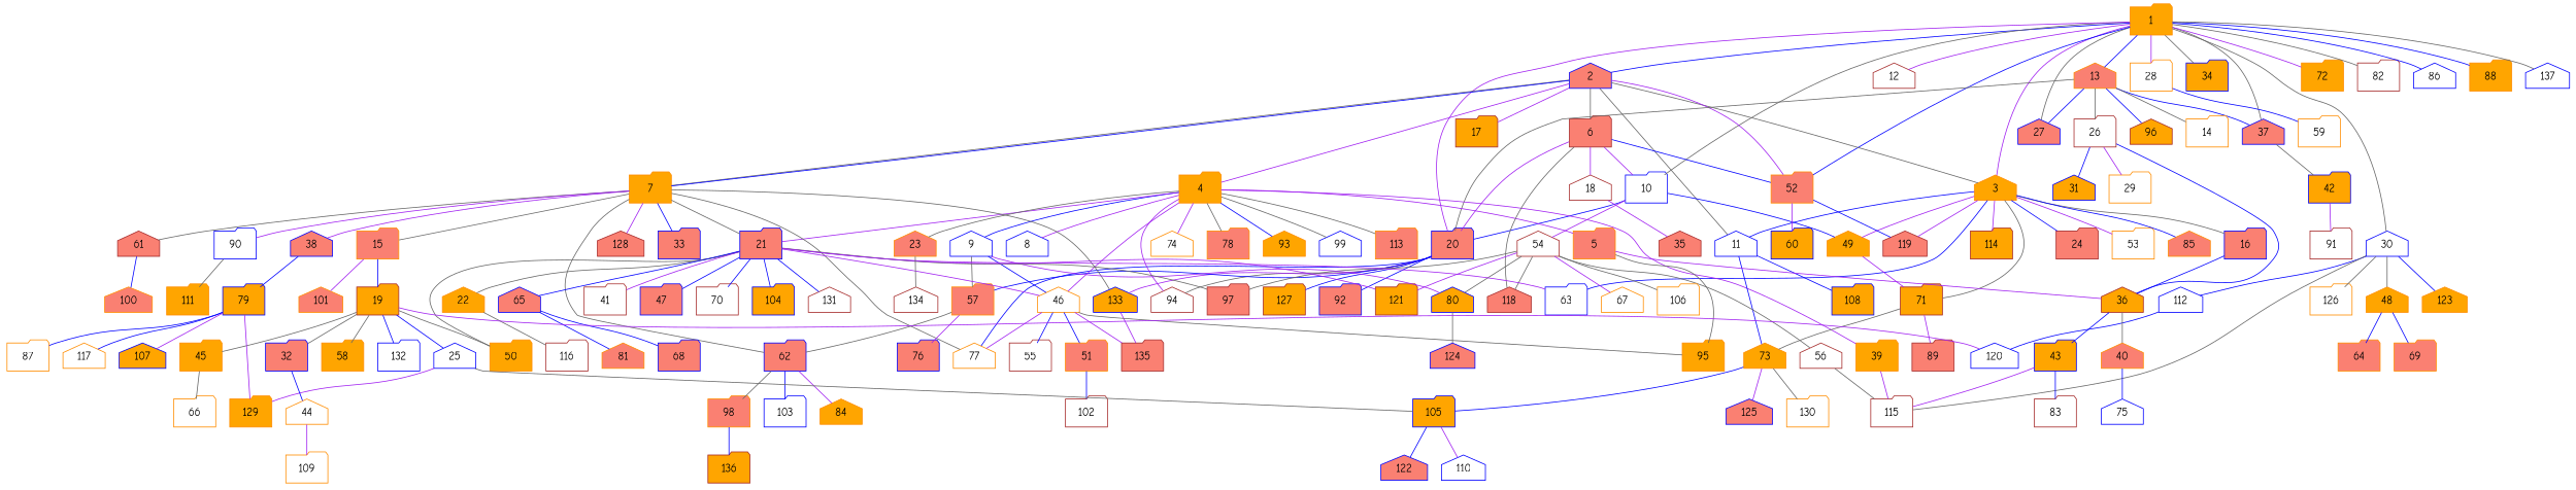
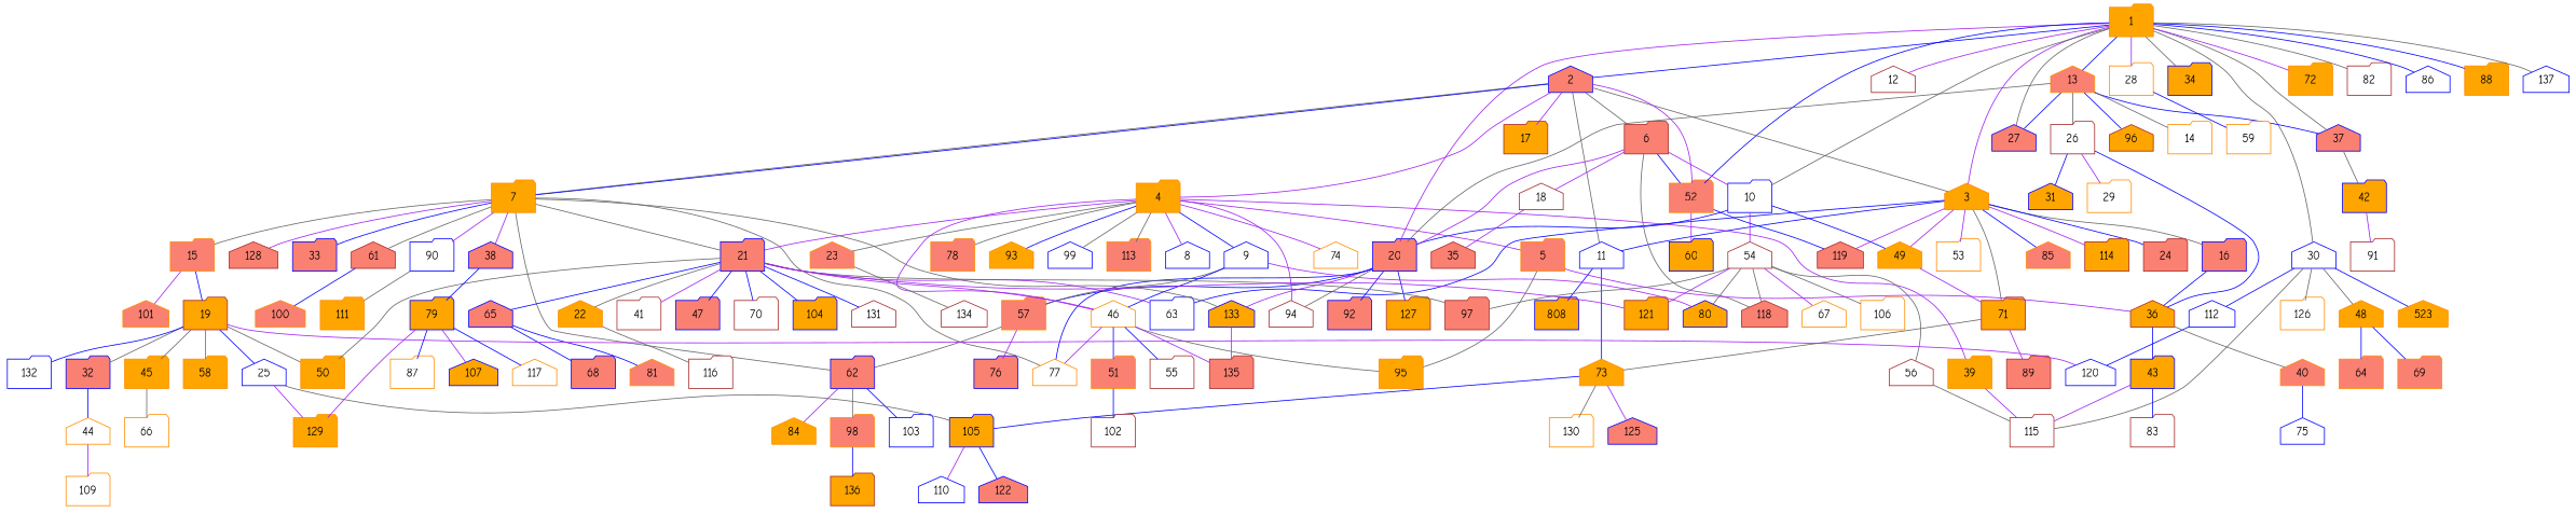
  graph {
    fontname="Comic Neue"
    node [color=darkorange fillcolor=white fontname="Comic Neue" shape=folder style=filled]
    edge [color=blue fontname="Comic Neue"]
    1 [fillcolor=orange]
    2 [color=blue fillcolor=salmon shape=house]
    3 [fillcolor=orange shape=house]
    10 [color=blue]
    12 [color=brown shape=house]
    13 [fillcolor=salmon shape=house]
    20 [color=blue fillcolor=salmon]
    27 [color=blue fillcolor=salmon shape=house]
    28
    30 [color=blue shape=house]
    34 [color=blue fillcolor=orange]
    37 [color=blue fillcolor=salmon shape=house]
    52 [fillcolor=salmon]
    72 [fillcolor=orange]
    82 [color=brown]
    86 [color=blue shape=house]
    88 [fillcolor=orange]
    137 [color=blue shape=house]
    4 [fillcolor=orange]
    6 [color=brown fillcolor=salmon]
    7 [fillcolor=orange]
    11 [color=blue shape=house]
    17 [color=brown fillcolor=orange]
    16 [color=blue fillcolor=salmon]
    24 [color=brown fillcolor=salmon]
    49 [fillcolor=orange shape=house]
    53
    63 [color=blue]
    71 [color=brown fillcolor=orange]
    85 [fillcolor=salmon shape=house]
    114 [color=brown fillcolor=orange]
    119 [color=brown fillcolor=salmon shape=house]
    54 [color=brown shape=house]
    14
    26 [color=brown]
    96 [color=brown fillcolor=orange shape=house]
    94 [color=brown shape=house]
    77 [shape=house]
    133 [color=blue fillcolor=orange shape=house]
    57 [fillcolor=salmon]
    92 [color=blue fillcolor=salmon]
    127 [color=brown fillcolor=orange]
    59
    48 [fillcolor=orange shape=house]
    112 [color=blue shape=house]
    115 [color=brown]
-   123 [fillcolor=orange shape=house]
+   123 [fillcolor=orange shape=house label=523]
    126
    42 [color=blue fillcolor=orange]
    60 [color=blue fillcolor=orange]
    5 [fillcolor=salmon]
    8 [color=blue shape=house]
    9 [color=blue shape=house]
    21 [color=blue fillcolor=salmon]
    23 [fillcolor=salmon shape=house]
    39 [fillcolor=orange]
    46 [shape=house]
    74 [shape=house]
    78 [fillcolor=salmon]
    93 [fillcolor=orange shape=house]
    99 [color=blue shape=house]
    113 [fillcolor=salmon]
    18 [color=brown shape=house]
    118 [color=brown fillcolor=salmon shape=house]
    15 [fillcolor=salmon]
    33 [color=blue fillcolor=salmon]
    38 [color=blue fillcolor=salmon shape=house]
    61 [color=brown fillcolor=salmon shape=house]
    62 [color=blue fillcolor=salmon]
    90 [color=blue]
    128 [color=brown fillcolor=salmon shape=house]
    73 [fillcolor=orange shape=house]
-   108 [color=blue fillcolor=orange]
+   108 [color=blue fillcolor=orange label=808]
    36 [color=brown fillcolor=orange shape=house]
    89 [color=brown fillcolor=salmon]
    95 [fillcolor=orange]
    80 [color=blue fillcolor=orange shape=house]
    50 [fillcolor=orange]
    22 [fillcolor=orange shape=house]
    41 [color=brown]
    47 [color=blue fillcolor=salmon]
    65 [color=blue fillcolor=salmon shape=house]
    70 [color=brown]
    97 [color=brown fillcolor=salmon]
    104 [color=blue fillcolor=orange]
    121 [color=brown fillcolor=orange]
    131 [color=brown shape=house]
    134 [color=brown shape=house]
    51 [fillcolor=salmon]
    55 [color=brown]
    135 [color=brown fillcolor=salmon]
    40 [fillcolor=salmon shape=house]
    43 [color=blue fillcolor=orange]
    35 [color=brown fillcolor=salmon shape=house]
    19 [color=brown fillcolor=orange]
    101 [fillcolor=salmon shape=house]
    79 [color=blue fillcolor=orange]
    100 [fillcolor=salmon shape=house]
    84 [fillcolor=orange shape=house]
    98 [fillcolor=salmon]
    103 [color=blue]
    111 [fillcolor=orange]
    76 [color=blue fillcolor=salmon]
-   124 [color=blue fillcolor=salmon shape=house]
    56 [color=brown shape=house]
    67 [shape=house]
    106
    105 [color=blue fillcolor=orange]
    125 [color=blue fillcolor=salmon shape=house]
    130
    29
    31 [color=blue fillcolor=orange shape=house]
    25 [color=blue shape=house]
    32 [color=blue fillcolor=salmon]
    45 [fillcolor=orange]
    58 [fillcolor=orange]
    120 [color=blue shape=house]
    132 [color=blue]
    129 [fillcolor=orange]
    44 [shape=house]
    66
    116 [color=brown]
    68 [color=blue fillcolor=salmon]
    81 [fillcolor=salmon shape=house]
    110 [color=blue shape=house]
    122 [color=blue fillcolor=salmon shape=house]
    64 [fillcolor=salmon]
    69 [fillcolor=salmon]
    109
    75 [color=blue shape=house]
    83 [color=brown]
    91 [color=brown]
    87
    107 [color=blue fillcolor=orange shape=house]
    117 [shape=house]
    102 [color=brown]
    136 [color=brown fillcolor=orange]
    1 -- 2
    1 -- 3 [color=purple]
    1 -- 10 [color=gray40]
    1 -- 12 [color=purple]
    1 -- 13
    1 -- 20 [color=purple]
    1 -- 27 [color=gray40]
    1 -- 28 [color=purple]
    1 -- 30 [color=gray40]
    1 -- 34 [color=gray40]
    1 -- 37 [color=gray40]
    1 -- 52
    1 -- 72 [color=purple]
    1 -- 82 [color=gray40]
    1 -- 86
    1 -- 88
    1 -- 137 [color=gray40]
    2 -- 3 [color=gray40]
    2 -- 52 [color=purple]
    2 -- 4 [color=purple]
    2 -- 6 [color=gray40]
    2 -- 7 [color=gray40]
    2 -- 7
    2 -- 11 [color=gray40]
    2 -- 17 [color=purple]
    3 -- 11
    3 -- 16 [color=gray40]
    3 -- 24
    3 -- 49 [color=purple]
    3 -- 53 [color=purple]
    3 -- 63
    3 -- 71 [color=gray40]
    3 -- 85
    3 -- 114 [color=purple]
    3 -- 119 [color=purple]
    10 -- 20
    10 -- 49
    10 -- 54 [color=purple]
    13 -- 20 [color=gray40]
    13 -- 27
    13 -- 37
    13 -- 14 [color=gray40]
    13 -- 26 [color=gray40]
    13 -- 96
    20 -- 94 [color=gray40]
    20 -- 77
    20 -- 133 [color=purple]
    20 -- 57
    20 -- 92
    20 -- 127
    28 -- 59
    30 -- 48 [color=gray40]
    30 -- 112
    30 -- 115 [color=gray40]
    30 -- 123
    30 -- 126 [color=gray40]
    37 -- 42 [color=gray40]
    52 -- 119
    52 -- 60 [color=purple]
    4 -- 94 [color=purple]
    4 -- 5 [color=purple]
    4 -- 8 [color=purple]
    4 -- 9
    4 -- 21 [color=purple]
    4 -- 23 [color=gray40]
    4 -- 39 [color=purple]
    4 -- 46 [color=purple]
    4 -- 74 [color=purple]
    4 -- 78 [color=gray40]
    4 -- 93
    4 -- 99 [color=gray40]
    4 -- 113 [color=gray40]
    6 -- 10 [color=purple]
    6 -- 20 [color=purple]
    6 -- 52
    6 -- 18 [color=purple]
    6 -- 118 [color=gray40]
    7 -- 77 [color=gray40]
    7 -- 133 [color=gray40]
    7 -- 21 [color=gray40]
    7 -- 15 [color=gray40]
    7 -- 33
    7 -- 38 [color=purple]
    7 -- 61 [color=gray40]
    7 -- 62 [color=gray40]
    7 -- 90 [color=purple]
    7 -- 128 [color=purple]
    11 -- 73
    11 -- 108
    16 -- 36
    49 -- 71 [color=purple]
    71 -- 73 [color=gray40]
    71 -- 89 [color=purple]
    54 -- 118 [color=gray40]
    54 -- 80 [color=gray40]
    54 -- 97 [color=gray40]
    54 -- 121 [color=purple]
    54 -- 56 [color=gray40]
    54 -- 67 [color=purple]
    54 -- 106 [color=gray40]
    26 -- 36
    26 -- 29 [color=purple]
    26 -- 31
    133 -- 135 [color=purple]
    57 -- 62 [color=gray40]
    57 -- 76 [color=purple]
    48 -- 64
    48 -- 69
    112 -- 120
    42 -- 91 [color=purple]
    5 -- 36 [color=purple]
    5 -- 95 [color=gray40]
    9 -- 57 [color=gray40]
    9 -- 46
    9 -- 80 [color=purple]
    21 -- 63 [color=purple]
    21 -- 46 [color=purple]
    21 -- 50 [color=gray40]
    21 -- 22 [color=gray40]
    21 -- 41 [color=purple]
    21 -- 47
    21 -- 65
    21 -- 70
    21 -- 97 [color=gray40]
    21 -- 104
    21 -- 121 [color=purple]
    21 -- 131
    23 -- 134 [color=gray40]
    39 -- 115 [color=purple]
    46 -- 77 [color=purple]
    46 -- 95 [color=gray40]
    46 -- 51
    46 -- 55
    46 -- 135 [color=purple]
    18 -- 35 [color=purple]
    15 -- 19
    15 -- 101 [color=purple]
    38 -- 79
    61 -- 100
    62 -- 84 [color=purple]
    62 -- 98 [color=gray40]
    62 -- 103
    90 -- 111 [color=gray40]
    73 -- 105
    73 -- 125 [color=purple]
    73 -- 130 [color=gray40]
    36 -- 40 [color=gray40]
    36 -- 43
-   80 -- 124 [color=gray40]
    22 -- 116 [color=gray40]
    65 -- 68
    65 -- 81
    51 -- 102
    40 -- 75
    43 -- 115 [color=purple]
    43 -- 83
    19 -- 50 [color=gray40]
    19 -- 25
    19 -- 32 [color=gray40]
    19 -- 45 [color=gray40]
    19 -- 58 [color=gray40]
    19 -- 120 [color=purple]
    19 -- 132
    79 -- 129 [color=purple]
    79 -- 87
    79 -- 107 [color=purple]
    79 -- 117
    98 -- 136
    56 -- 115 [color=gray40]
    105 -- 110 [color=purple]
    105 -- 122
    25 -- 105 [color=gray40]
    25 -- 129 [color=purple]
    32 -- 44
    45 -- 66 [color=gray40]
    44 -- 109 [color=purple]
  }
